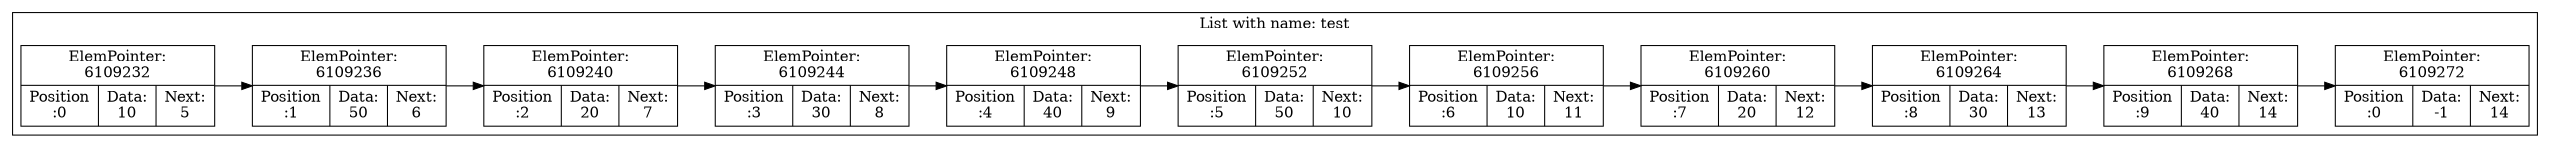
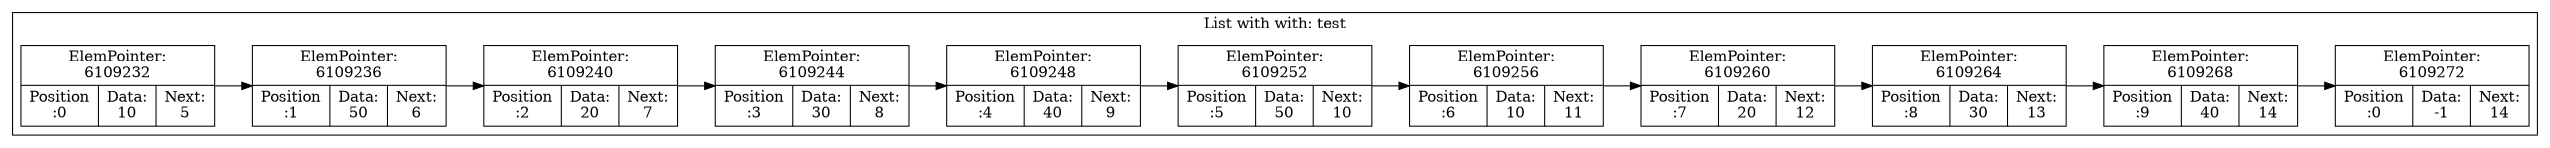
  digraph {
    rankdir=LR
    node [shape=record]
    n1 [label="ElemPointer:\n6109232 | {Position\n:0 | Data:\n10 | Next:\n5}"]
    n2 [label="ElemPointer:\n6109236 | {Position\n:1 | Data:\n50 | Next:\n6}"]
    n3 [label="ElemPointer:\n6109240 | {Position\n:2 | Data:\n20 | Next:\n7}"]
    n4 [label="ElemPointer:\n6109244 | {Position\n:3 | Data:\n30 | Next:\n8}"]
    n5 [label="ElemPointer:\n6109248 | {Position\n:4 | Data:\n40 | Next:\n9}"]
    n6 [label="ElemPointer:\n6109252 | {Position\n:5 | Data:\n50 | Next:\n10}"]
    n7 [label="ElemPointer:\n6109256 | {Position\n:6 | Data:\n10 | Next:\n11}"]
    n8 [label="ElemPointer:\n6109260 | {Position\n:7 | Data:\n20 | Next:\n12}"]
    n9 [label="ElemPointer:\n6109264 | {Position\n:8 | Data:\n30 | Next:\n13}"]
    n10 [label="ElemPointer:\n6109268 | {Position\n:9 | Data:\n40 | Next:\n14}"]
    n11 [label="ElemPointer:\n6109272 | {Position\n:0 | Data:\n-1 | Next:\n14}"]
    subgraph cluster_1 {
-     label="List with name: test"
+     label="List with with: test"
      n1
      n2
      n3
      n4
      n5
      n6
      n7
      n8
      n9
      n10
      n11
    }
    n1 -> n2
    n2 -> n3
    n3 -> n4
    n4 -> n5
    n5 -> n6
    n6 -> n7
    n7 -> n8
    n8 -> n9
    n9 -> n10
    n10 -> n11
  }
